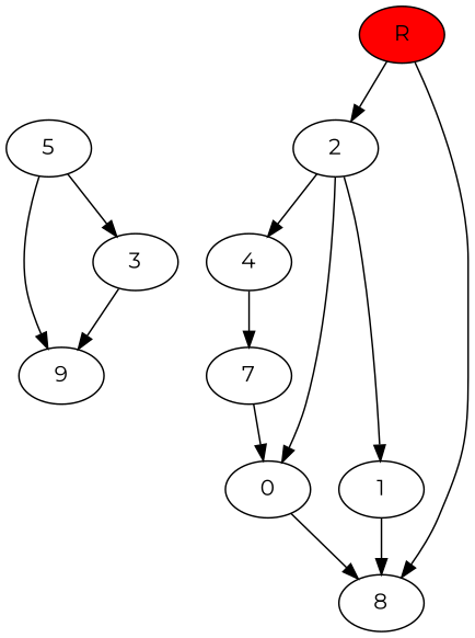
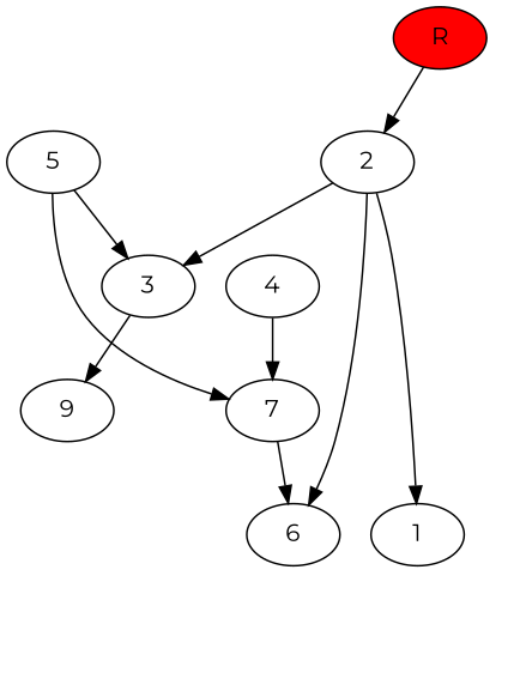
  digraph {
    fontname=Montserrat
    node [fontname=Montserrat]
    edge [fontname=Montserrat]
    1
-   8
    2
    4
-   6 [label=0]
+   6
    7
    5
    3
    9
    R [fillcolor="#ff0000" style=filled]
-   1 -> 8
    2 -> 1
-   2 -> 4
+   2 -> 3
    2 -> 6
    4 -> 7
-   6 -> 8
    7 -> 6
-   5 -> 9
+   5 -> 7
    5 -> 3
    3 -> 9
-   R -> 8
    R -> 2
  }
